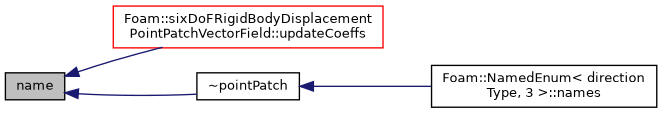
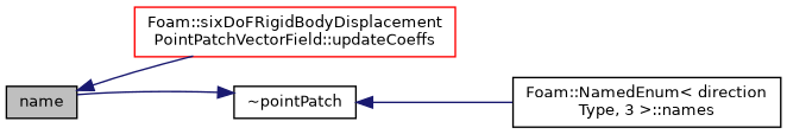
  digraph {
    rankdir=LR
    node [color=black fontname=Helvetica fontsize=10 shape=record]
    edge [color=midnightblue dir=back fontname=Helvetica fontsize=10 labelfontname=Helvetica labelfontsize=10 style=solid]
    n1 [fillcolor=grey75 fontcolor=black height=0.2 label=name style=filled width=0.4]
    n2 [color=red height=0.2 label="Foam::sixDoFRigidBodyDisplacement\lPointPatchVectorField::updateCoeffs" width=0.4]
    n3 [height=0.2 label="~pointPatch" width=0.4]
    n4 [height=0.2 label="Foam::NamedEnum\< direction\lType, 3 \>::names" width=0.4]
    n1 -> n2
-   n1 -> n3
+   n3 -> n1
    n3 -> n4
  }
